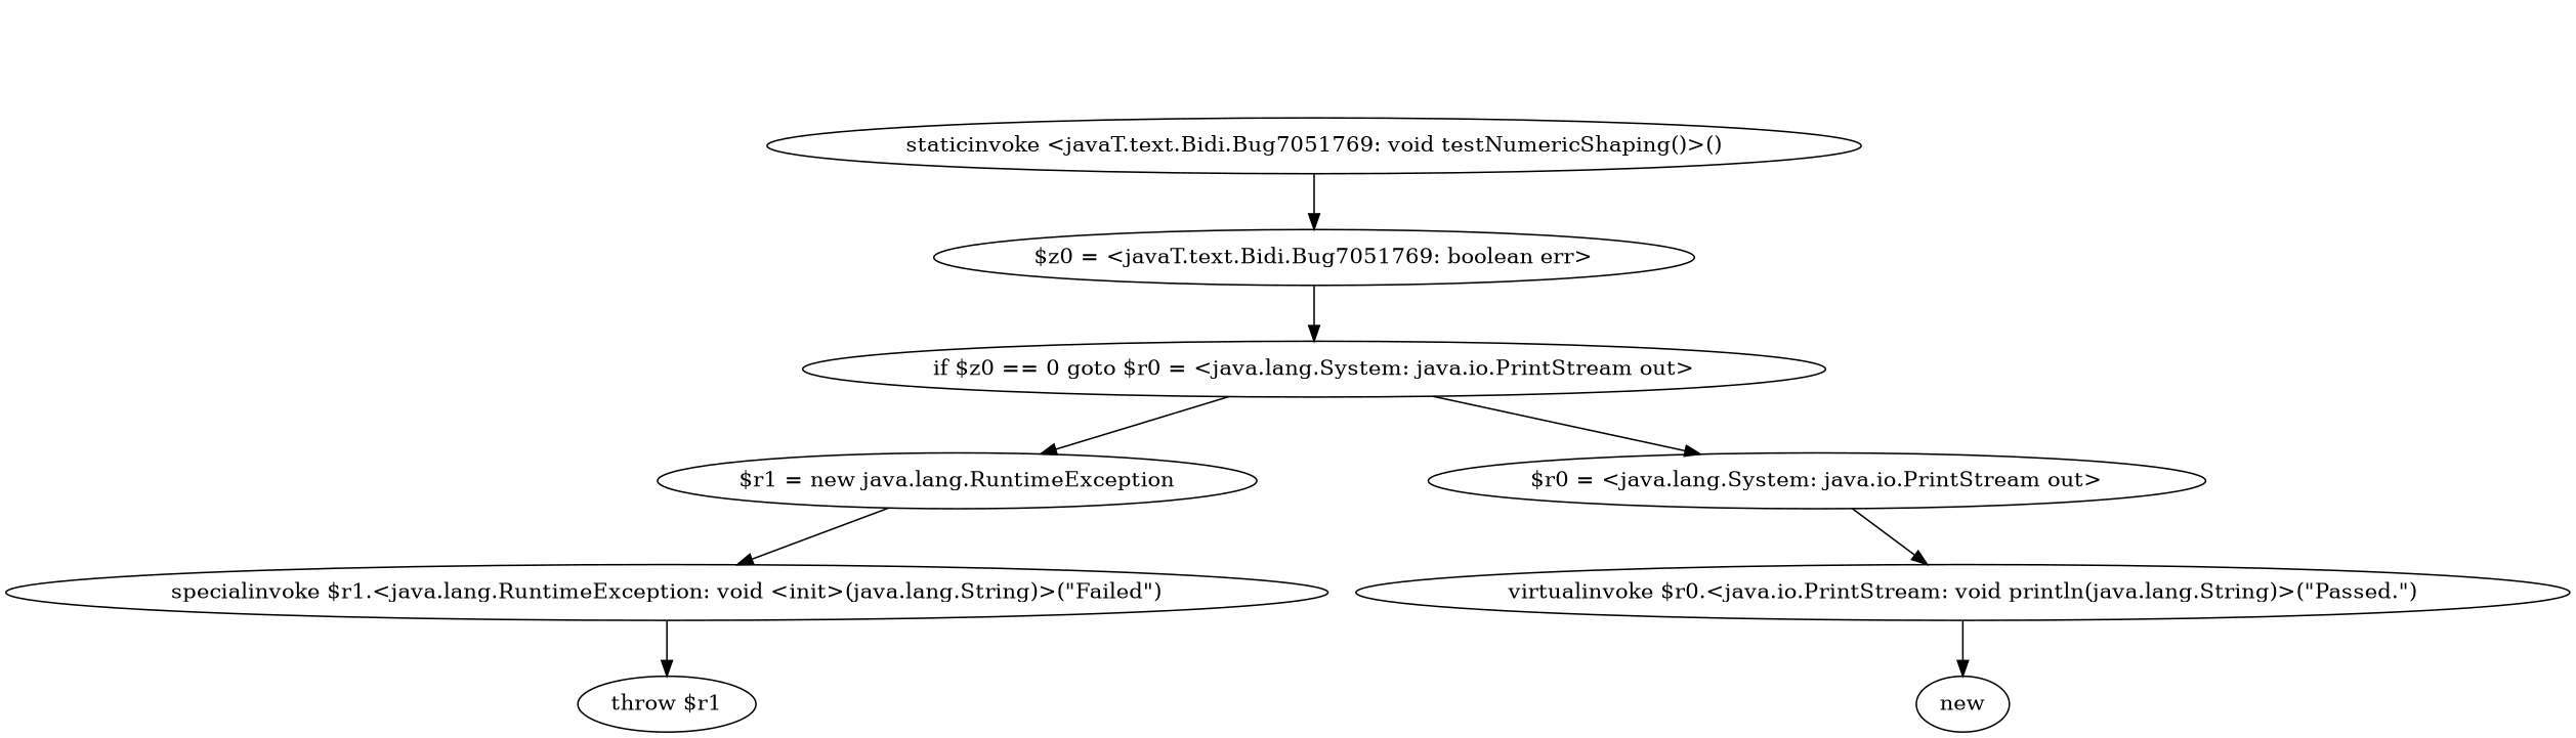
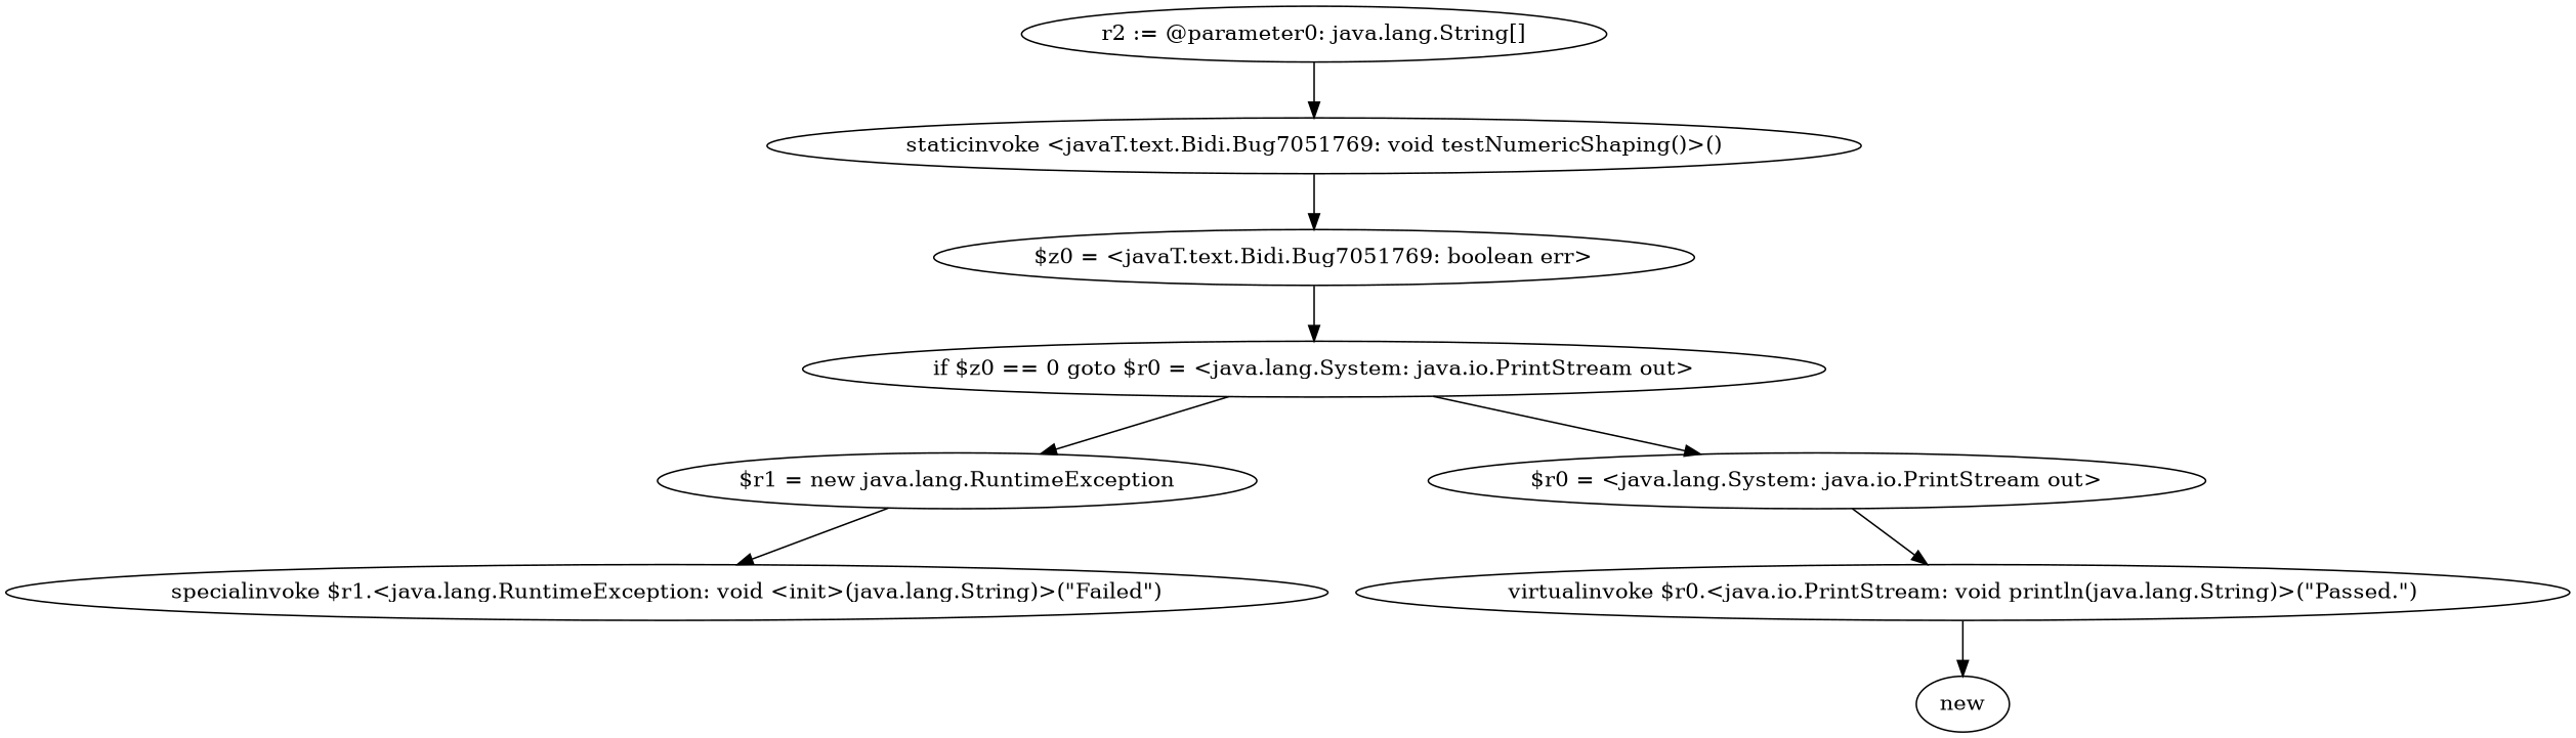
  digraph {
+   "r2 := @parameter0: java.lang.String[]"
    "staticinvoke <javaT.text.Bidi.Bug7051769: void testNumericShaping()>()"
    "$z0 = <javaT.text.Bidi.Bug7051769: boolean err>"
    "if $z0 == 0 goto $r0 = <java.lang.System: java.io.PrintStream out>"
    "$r1 = new java.lang.RuntimeException"
    "$r0 = <java.lang.System: java.io.PrintStream out>"
    "specialinvoke $r1.<java.lang.RuntimeException: void <init>(java.lang.String)>(\"Failed\")"
    "virtualinvoke $r0.<java.io.PrintStream: void println(java.lang.String)>(\"Passed.\")"
-   "throw $r1"
    n10 [label=new]
+   "r2 := @parameter0: java.lang.String[]" -> "staticinvoke <javaT.text.Bidi.Bug7051769: void testNumericShaping()>()"
    "staticinvoke <javaT.text.Bidi.Bug7051769: void testNumericShaping()>()" -> "$z0 = <javaT.text.Bidi.Bug7051769: boolean err>"
    "$z0 = <javaT.text.Bidi.Bug7051769: boolean err>" -> "if $z0 == 0 goto $r0 = <java.lang.System: java.io.PrintStream out>"
    "if $z0 == 0 goto $r0 = <java.lang.System: java.io.PrintStream out>" -> "$r1 = new java.lang.RuntimeException"
    "if $z0 == 0 goto $r0 = <java.lang.System: java.io.PrintStream out>" -> "$r0 = <java.lang.System: java.io.PrintStream out>"
    "$r1 = new java.lang.RuntimeException" -> "specialinvoke $r1.<java.lang.RuntimeException: void <init>(java.lang.String)>(\"Failed\")"
    "$r0 = <java.lang.System: java.io.PrintStream out>" -> "virtualinvoke $r0.<java.io.PrintStream: void println(java.lang.String)>(\"Passed.\")"
-   "specialinvoke $r1.<java.lang.RuntimeException: void <init>(java.lang.String)>(\"Failed\")" -> "throw $r1"
    "virtualinvoke $r0.<java.io.PrintStream: void println(java.lang.String)>(\"Passed.\")" -> n10
  }
